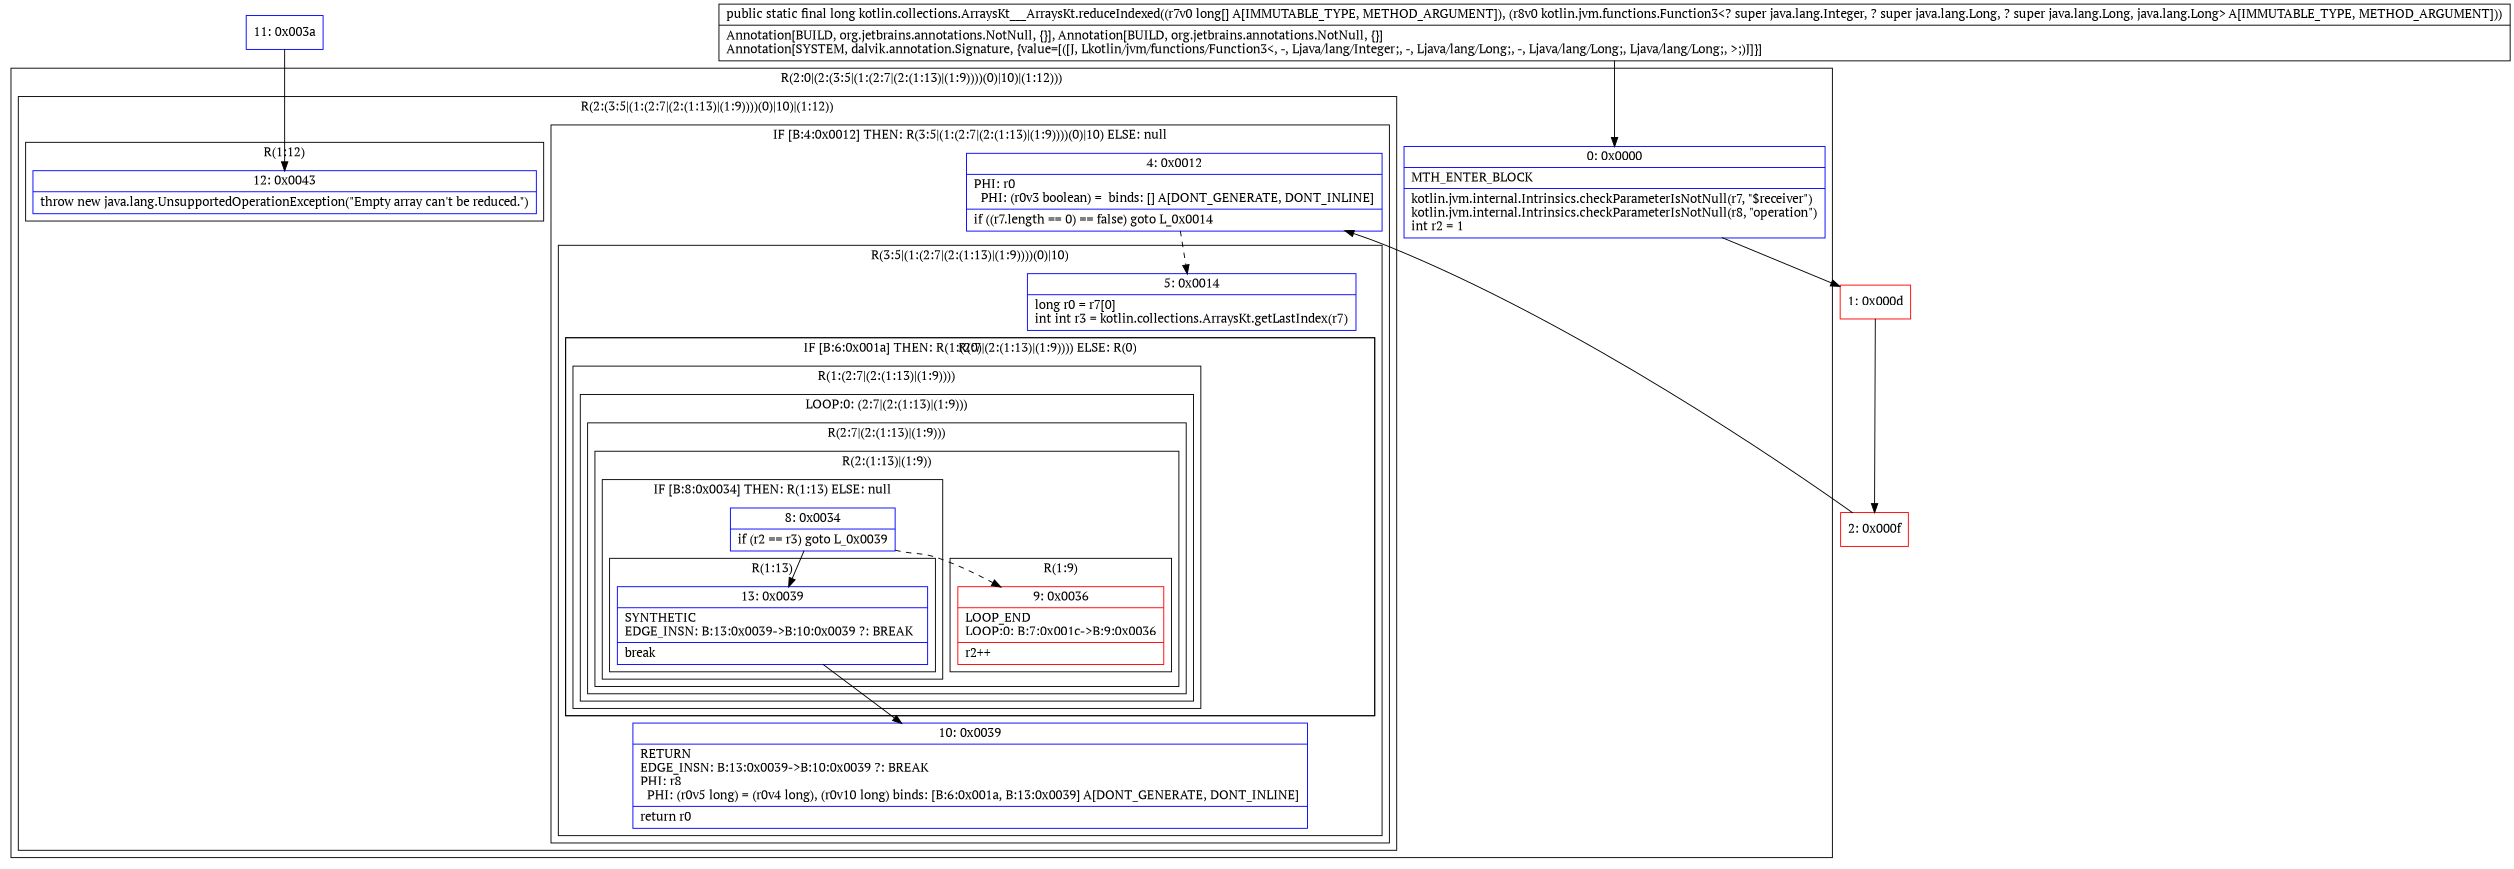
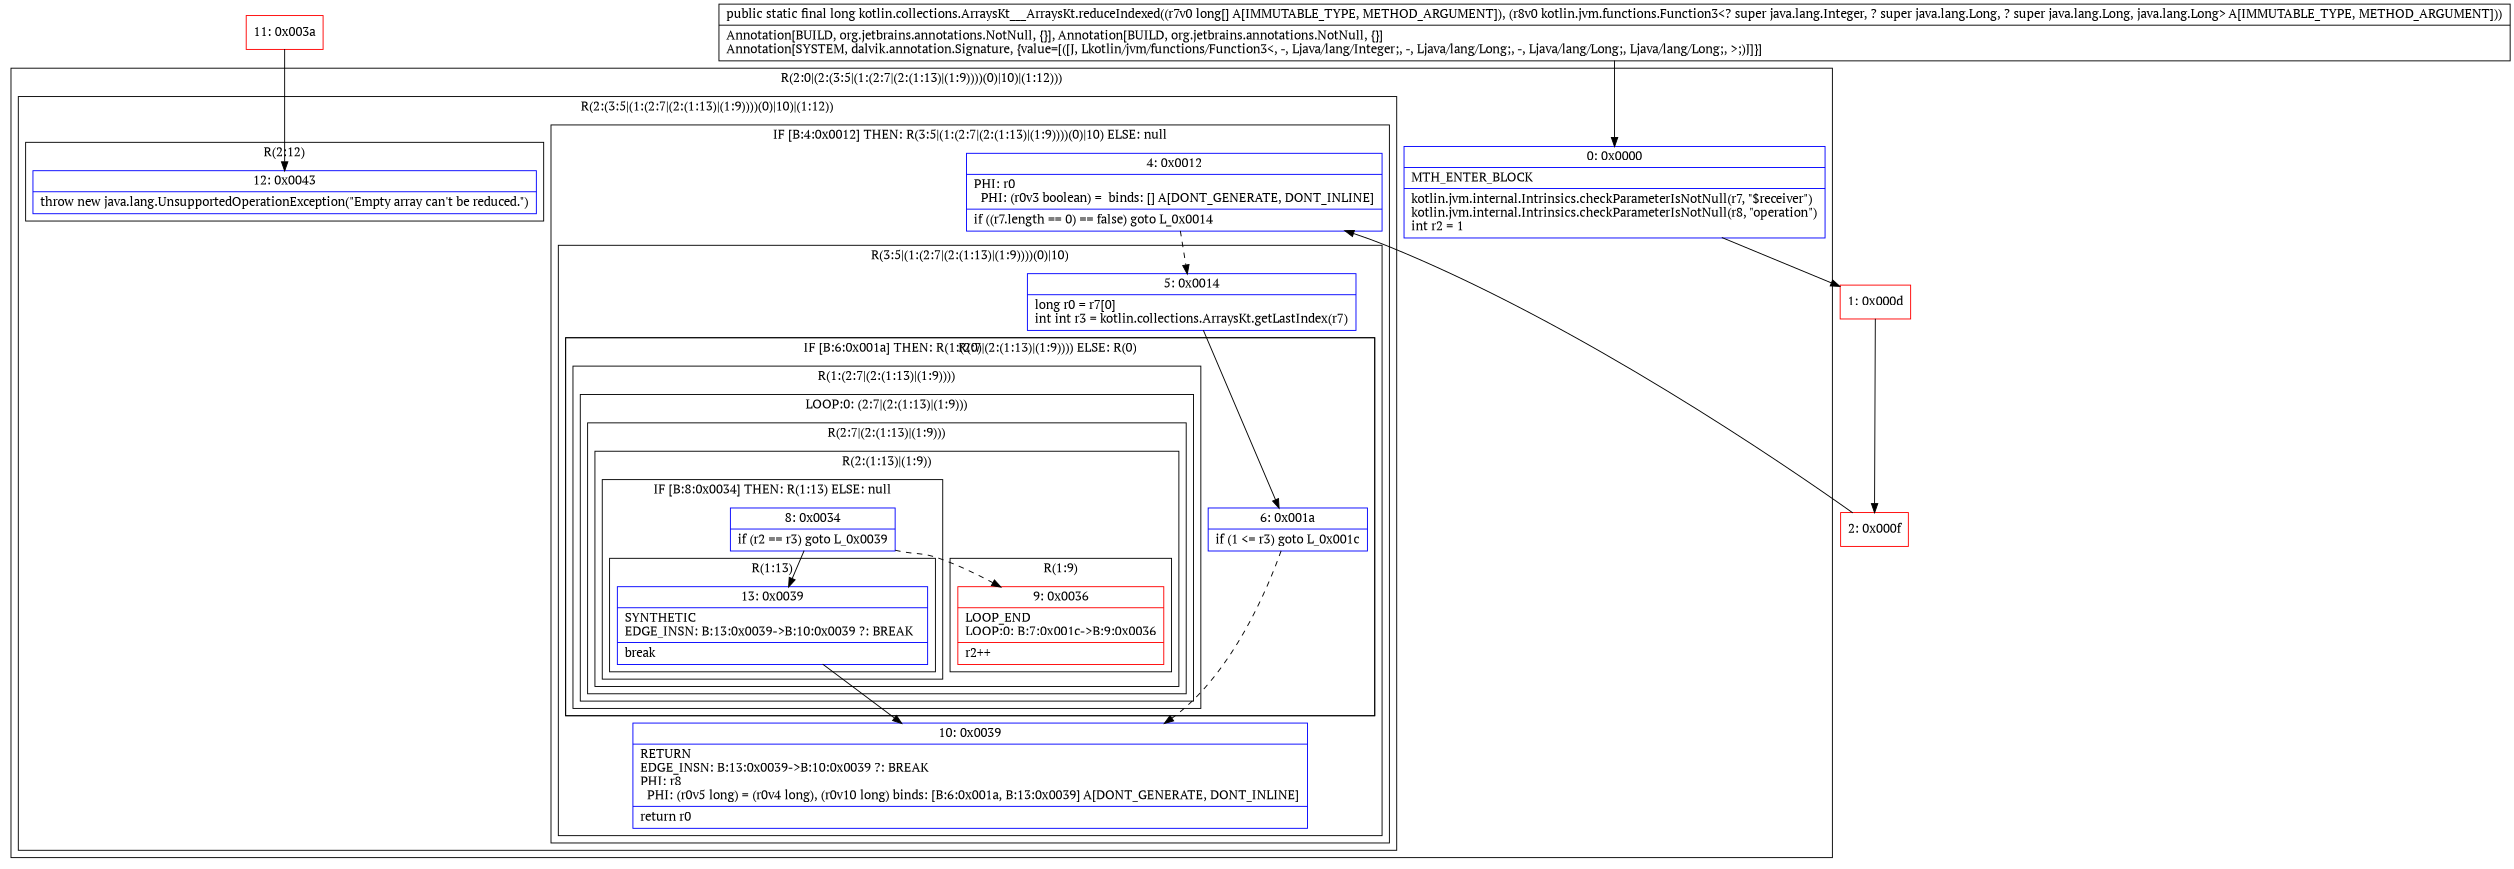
  digraph {
    fontname="PT Serif"
    node [color=blue fontname="PT Serif" shape=record]
    edge [fontname="PT Serif"]
    n1 [label="{13\:\ 0x0039|SYNTHETIC\lEDGE_INSN: B:13:0x0039\-\>B:10:0x0039 ?: BREAK  \l|break\l}"]
    n2 [label="{8\:\ 0x0034|if (r2 == r3) goto L_0x0039\l}"]
    n3 [color=red label="{9\:\ 0x0036|LOOP_END\lLOOP:0: B:7:0x001c\-\>B:9:0x0036\l|r2++\l}"]
+   n4 [label="{6\:\ 0x001a|if (1 \<= r3) goto L_0x001c\l}"]
    n5 [label="{5\:\ 0x0014|long r0 = r7[0]\lint int r3 = kotlin.collections.ArraysKt.getLastIndex(r7)\l}"]
    n6 [label="{10\:\ 0x0039|RETURN\lEDGE_INSN: B:13:0x0039\-\>B:10:0x0039 ?: BREAK  \lPHI: r8 \l  PHI: (r0v5 long) = (r0v4 long), (r0v10 long) binds: [B:6:0x001a, B:13:0x0039] A[DONT_GENERATE, DONT_INLINE]\l|return r0\l}"]
    n7 [label="{4\:\ 0x0012|PHI: r0 \l  PHI: (r0v3 boolean) =  binds: [] A[DONT_GENERATE, DONT_INLINE]\l|if ((r7.length == 0) == false) goto L_0x0014\l}"]
    n8 [label="{12\:\ 0x0043|throw new java.lang.UnsupportedOperationException(\"Empty array can't be reduced.\")\l}"]
    n9 [label="{0\:\ 0x0000|MTH_ENTER_BLOCK\l|kotlin.jvm.internal.Intrinsics.checkParameterIsNotNull(r7, \"$receiver\")\lkotlin.jvm.internal.Intrinsics.checkParameterIsNotNull(r8, \"operation\")\lint r2 = 1\l}"]
    n10 [color=red label="{1\:\ 0x000d}"]
    n11 [color=red label="{2\:\ 0x000f}"]
-   n12 [label="{11\:\ 0x003a}"]
+   n12 [color=red label="{11\:\ 0x003a}"]
    n13 [label="{public static final long kotlin.collections.ArraysKt___ArraysKt.reduceIndexed((r7v0 long[] A[IMMUTABLE_TYPE, METHOD_ARGUMENT]), (r8v0 kotlin.jvm.functions.Function3\<? super java.lang.Integer, ? super java.lang.Long, ? super java.lang.Long, java.lang.Long\> A[IMMUTABLE_TYPE, METHOD_ARGUMENT]))  | Annotation[BUILD, org.jetbrains.annotations.NotNull, \{\}], Annotation[BUILD, org.jetbrains.annotations.NotNull, \{\}]\lAnnotation[SYSTEM, dalvik.annotation.Signature, \{value=[([J, Lkotlin\/jvm\/functions\/Function3\<, \-, Ljava\/lang\/Integer;, \-, Ljava\/lang\/Long;, \-, Ljava\/lang\/Long;, Ljava\/lang\/Long;, \>;)J]\}]\l}" color=""]
    subgraph cluster_1 {
      label="R(2:0|(2:(3:5|(1:(2:7|(2:(1:13)|(1:9))))(0)|10)|(1:12)))"
      n9
      subgraph cluster_2 {
        label="R(2:(3:5|(1:(2:7|(2:(1:13)|(1:9))))(0)|10)|(1:12))"
        subgraph cluster_3 {
          label="IF [B:4:0x0012] THEN: R(3:5|(1:(2:7|(2:(1:13)|(1:9))))(0)|10) ELSE: null"
          n7
          subgraph cluster_4 {
            label="R(3:5|(1:(2:7|(2:(1:13)|(1:9))))(0)|10)"
            n5
            n6
            subgraph cluster_5 {
              label="IF [B:6:0x001a] THEN: R(1:(2:7|(2:(1:13)|(1:9)))) ELSE: R(0)"
+             n4
              subgraph cluster_6 {
                label="R(1:(2:7|(2:(1:13)|(1:9))))"
                subgraph cluster_7 {
                  label="LOOP:0: (2:7|(2:(1:13)|(1:9)))"
                  subgraph cluster_8 {
                    label="R(2:7|(2:(1:13)|(1:9)))"
                    subgraph cluster_9 {
                      label="R(2:(1:13)|(1:9))"
                      subgraph cluster_10 {
                        label="IF [B:8:0x0034] THEN: R(1:13) ELSE: null"
                        n2
                        subgraph cluster_11 {
                          label="R(1:13)"
                          n1
                        }
                      }
                      subgraph cluster_12 {
                        label="R(1:9)"
                        n3
                      }
                    }
                  }
                }
              }
              subgraph cluster_13 {
                label="R(0)"
              }
            }
          }
        }
        subgraph cluster_14 {
-         label="R(1:12)"
+         label="R(2:12)"
          n8
        }
      }
    }
    n1 -> n6
    n2 -> n1
    n2 -> n3 [style=dashed]
+   n4 -> n6 [style=dashed]
+   n5 -> n4
    n7 -> n5 [style=dashed]
    n9 -> n10
    n10 -> n11
    n11 -> n7
    n12 -> n8
    n13 -> n9
  }
